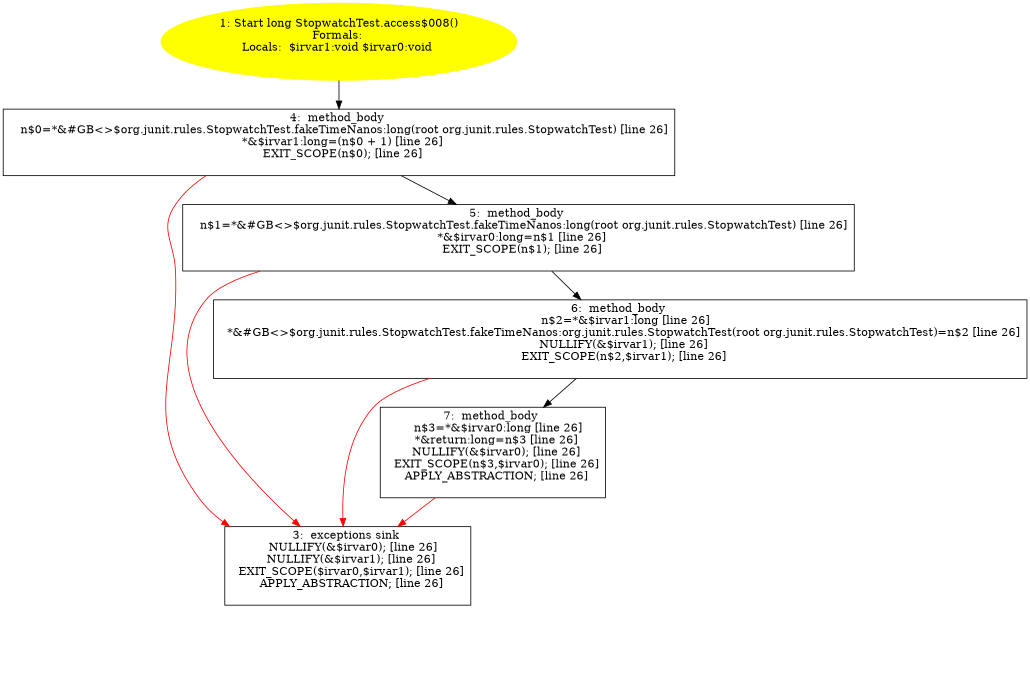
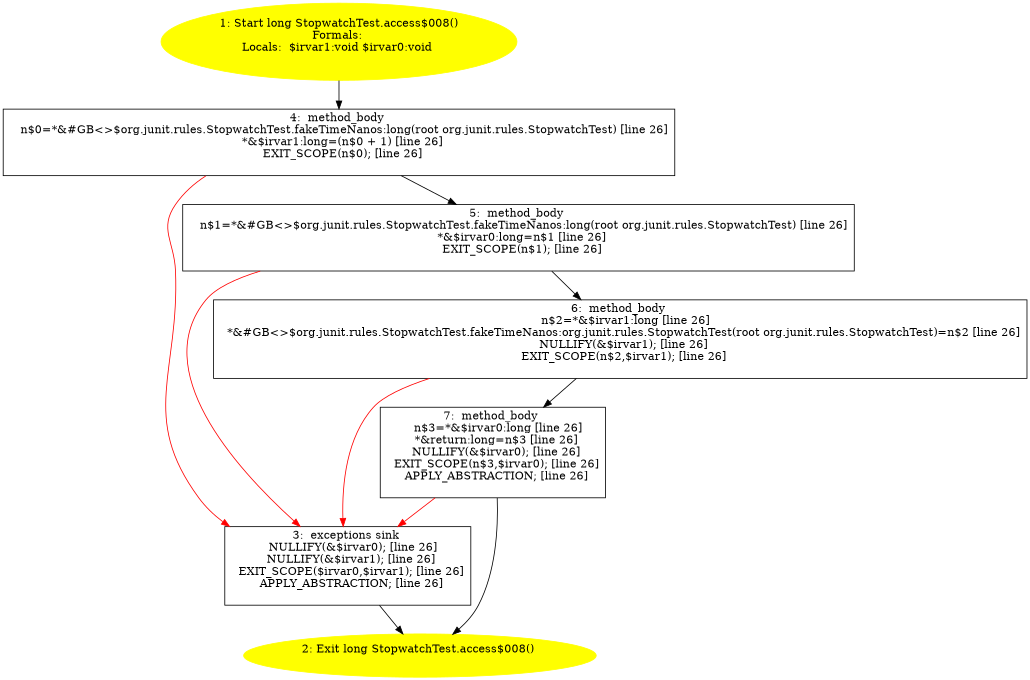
  digraph {
    node [shape=box]
    n1 [color=yellow label="1: Start long StopwatchTest.access$008()\nFormals: \nLocals:  $irvar1:void $irvar0:void \n  " style=filled shape=""]
    n2 [label="4:  method_body \n   n$0=*&#GB<>$org.junit.rules.StopwatchTest.fakeTimeNanos:long(root org.junit.rules.StopwatchTest) [line 26]\n  *&$irvar1:long=(n$0 + 1) [line 26]\n  EXIT_SCOPE(n$0); [line 26]\n "]
    n3 [label="3:  exceptions sink \n   NULLIFY(&$irvar0); [line 26]\n  NULLIFY(&$irvar1); [line 26]\n  EXIT_SCOPE($irvar0,$irvar1); [line 26]\n  APPLY_ABSTRACTION; [line 26]\n "]
    n4 [label="5:  method_body \n   n$1=*&#GB<>$org.junit.rules.StopwatchTest.fakeTimeNanos:long(root org.junit.rules.StopwatchTest) [line 26]\n  *&$irvar0:long=n$1 [line 26]\n  EXIT_SCOPE(n$1); [line 26]\n "]
+   n5 [color=yellow label="2: Exit long StopwatchTest.access$008() \n  " style=filled shape=""]
    n6 [label="6:  method_body \n   n$2=*&$irvar1:long [line 26]\n  *&#GB<>$org.junit.rules.StopwatchTest.fakeTimeNanos:org.junit.rules.StopwatchTest(root org.junit.rules.StopwatchTest)=n$2 [line 26]\n  NULLIFY(&$irvar1); [line 26]\n  EXIT_SCOPE(n$2,$irvar1); [line 26]\n "]
    n7 [label="7:  method_body \n   n$3=*&$irvar0:long [line 26]\n  *&return:long=n$3 [line 26]\n  NULLIFY(&$irvar0); [line 26]\n  EXIT_SCOPE(n$3,$irvar0); [line 26]\n  APPLY_ABSTRACTION; [line 26]\n "]
    n1 -> n2
    n2 -> n3 [color=red]
    n2 -> n4
+   n3 -> n5
    n4 -> n3 [color=red]
    n4 -> n6
    n6 -> n3 [color=red]
    n6 -> n7
    n7 -> n3 [color=red]
+   n7 -> n5
  }
